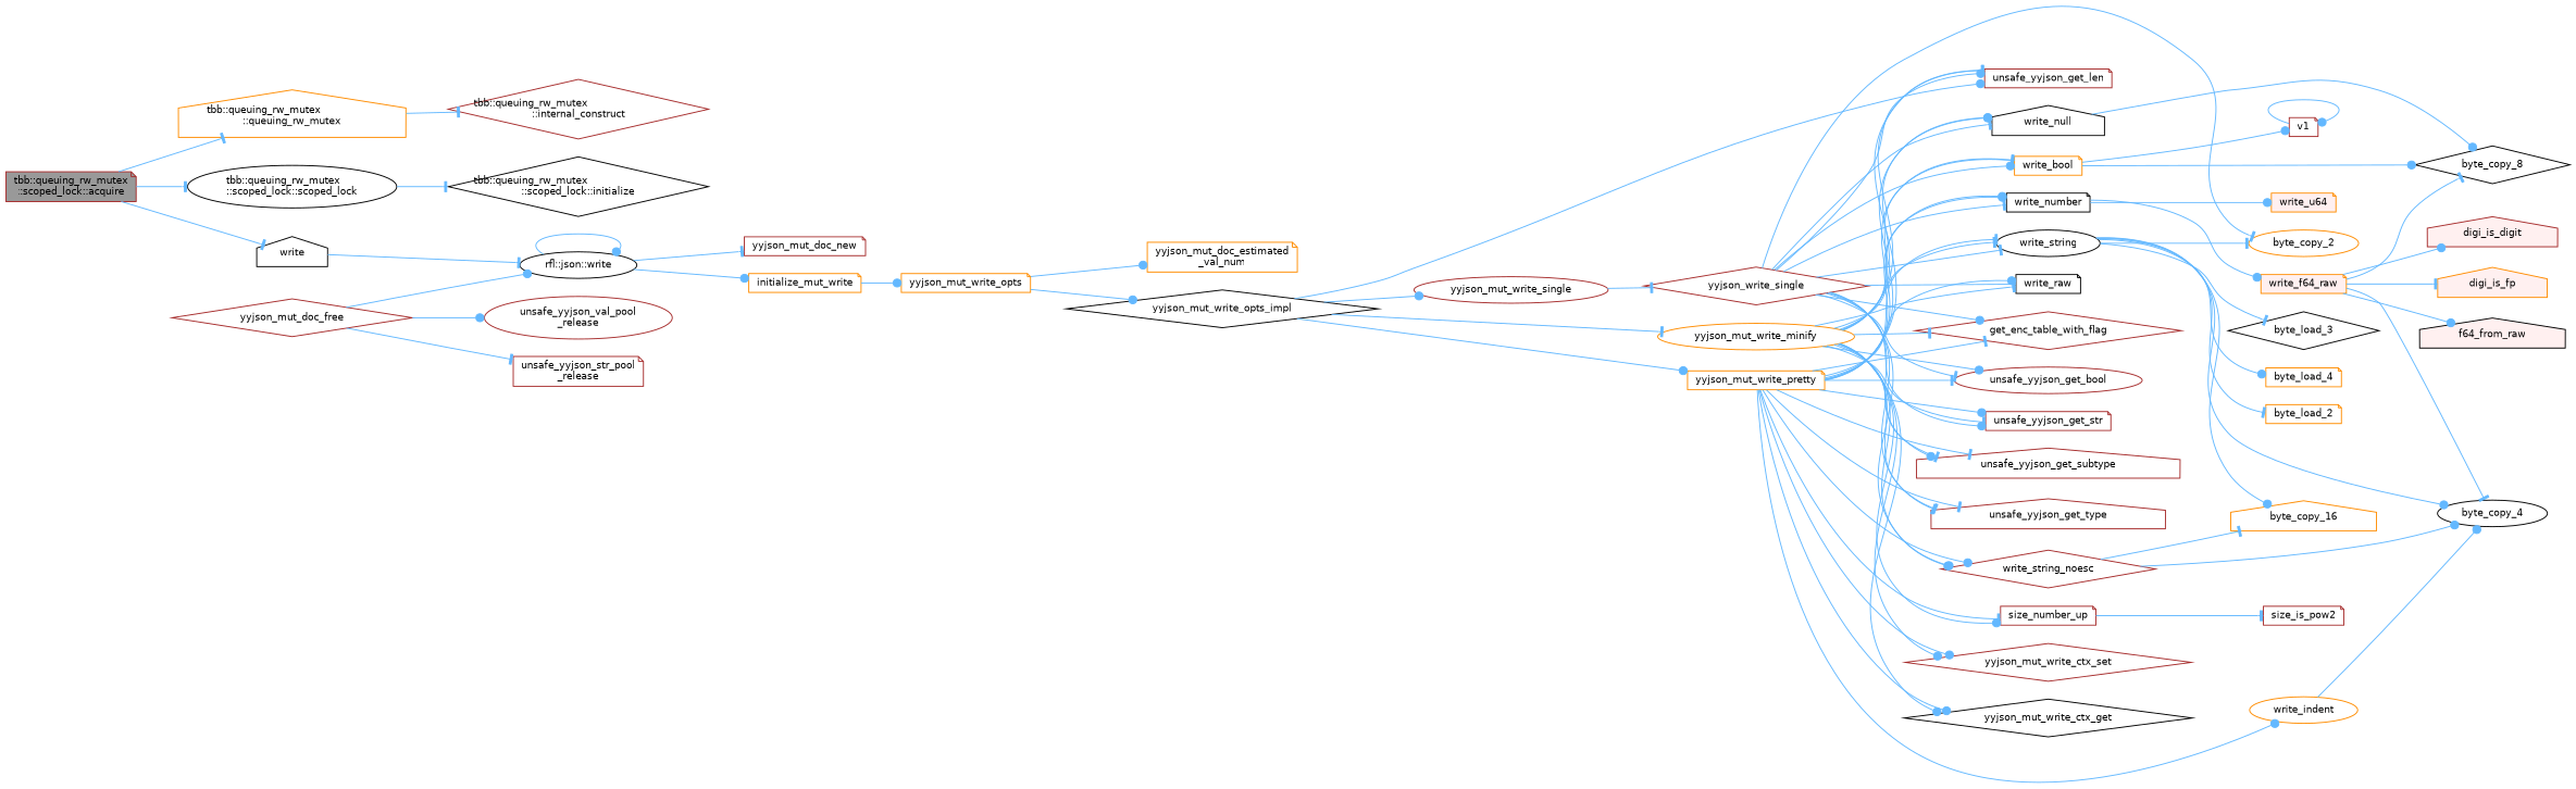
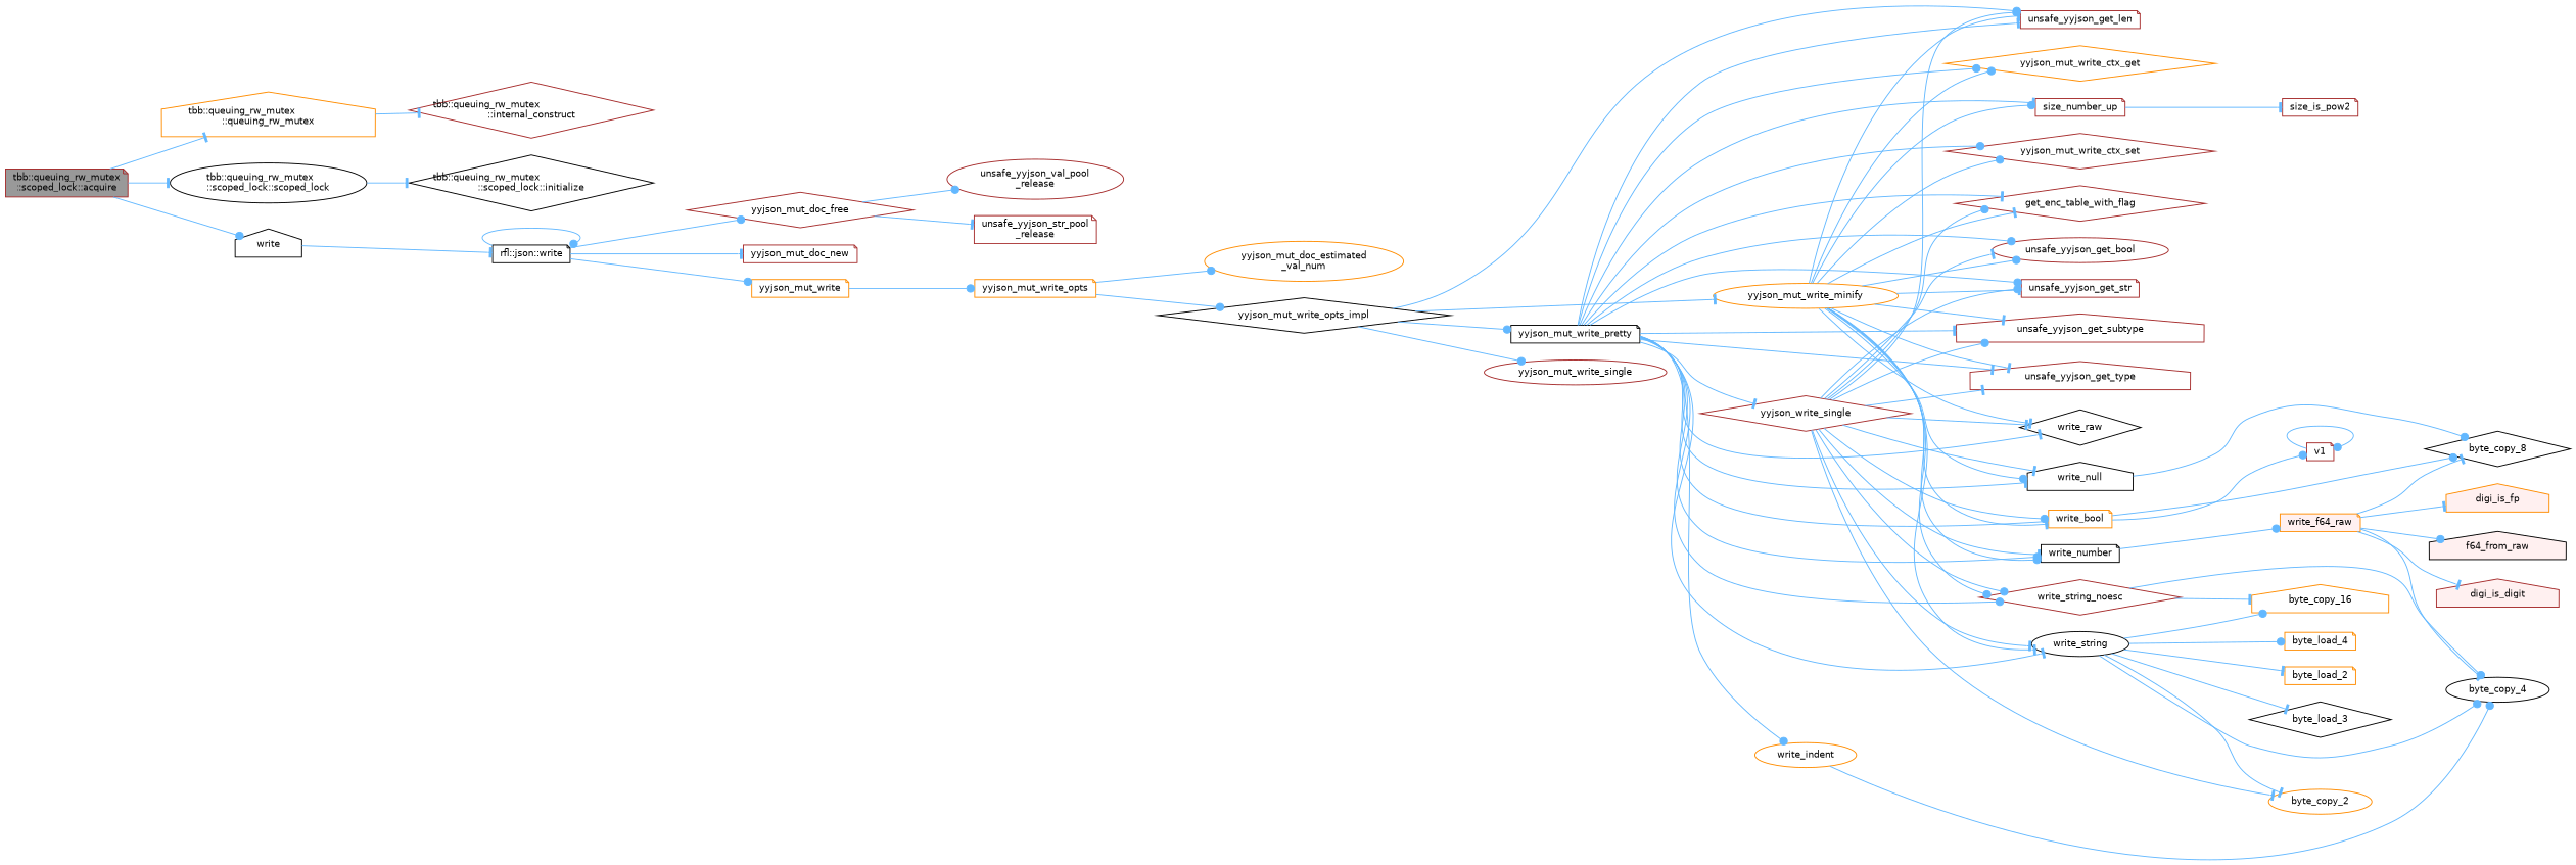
  digraph {
    rankdir=LR
    node [color=brown fillcolor=white fontname=Helvetica fontsize=10 shape=note style=filled]
    edge [arrowhead=dot color=steelblue1 fontname=Helvetica fontsize=10 labelfontname=Helvetica labelfontsize=10 style=solid]
    n1 [fillcolor=grey60 fontcolor=black height=0.2 label="tbb::queuing_rw_mutex\l::scoped_lock::acquire" width=0.4]
    n2 [color=darkorange height=0.2 label="tbb::queuing_rw_mutex\l::queuing_rw_mutex" shape=house width=0.4]
    n3 [color=black height=0.2 label="tbb::queuing_rw_mutex\l::scoped_lock::scoped_lock" shape=ellipse width=0.4]
    n4 [color=black height=0.2 label=write shape=house width=0.4]
    n5 [height=0.2 label="tbb::queuing_rw_mutex\l::internal_construct" shape=diamond width=0.4]
    n6 [color=black height=0.2 label="tbb::queuing_rw_mutex\l::scoped_lock::initialize" shape=diamond width=0.4]
-   n7 [color=black height=0.2 label="rfl::json::write" shape=ellipse width=0.4]
+   n7 [color=black height=0.2 label="rfl::json::write" width=0.4]
    n8 [height=0.2 label=yyjson_mut_doc_free shape=diamond width=0.4]
    n9 [height=0.2 label=yyjson_mut_doc_new width=0.4]
-   n10 [color=darkorange height=0.2 label=initialize_mut_write width=0.4]
+   n10 [color=darkorange height=0.2 label=yyjson_mut_write width=0.4]
    n11 [height=0.2 label="unsafe_yyjson_str_pool\l_release" width=0.4]
    n12 [height=0.2 label="unsafe_yyjson_val_pool\l_release" shape=ellipse width=0.4]
    n13 [color=darkorange height=0.2 label=yyjson_mut_write_opts width=0.4]
-   n14 [color=darkorange height=0.2 label="yyjson_mut_doc_estimated\l_val_num" width=0.4]
+   n14 [color=darkorange height=0.2 label="yyjson_mut_doc_estimated\l_val_num" shape=ellipse width=0.4]
    n15 [color=black height=0.2 label=yyjson_mut_write_opts_impl shape=diamond width=0.4]
    n16 [height=0.2 label=unsafe_yyjson_get_len width=0.4]
    n17 [color=darkorange height=0.2 label=yyjson_mut_write_minify shape=ellipse width=0.4]
-   n18 [color=darkorange height=0.2 label=yyjson_mut_write_pretty width=0.4]
+   n18 [color=black height=0.2 label=yyjson_mut_write_pretty width=0.4]
    n19 [height=0.2 label=yyjson_mut_write_single shape=ellipse width=0.4]
    n20 [height=0.2 label=get_enc_table_with_flag shape=diamond width=0.4]
    n21 [height=0.2 label=size_number_up width=0.4]
    n22 [height=0.2 label=unsafe_yyjson_get_bool shape=ellipse width=0.4]
    n23 [height=0.2 label=unsafe_yyjson_get_str width=0.4]
    n24 [height=0.2 label=unsafe_yyjson_get_subtype shape=house width=0.4]
    n25 [height=0.2 label=unsafe_yyjson_get_type shape=house width=0.4]
    n26 [color=darkorange height=0.2 label=write_bool width=0.4]
    n27 [color=black height=0.2 label=write_null shape=house width=0.4]
    n28 [color=black height=0.2 label=write_number width=0.4]
-   n29 [color=black height=0.2 label=write_raw width=0.4]
+   n29 [color=black height=0.2 label=write_raw shape=diamond width=0.4]
    n30 [color=black height=0.2 label=write_string shape=ellipse width=0.4]
    n31 [height=0.2 label=write_string_noesc shape=diamond width=0.4]
-   n32 [color=black height=0.2 label=yyjson_mut_write_ctx_get shape=diamond width=0.4]
+   n32 [color=darkorange height=0.2 label=yyjson_mut_write_ctx_get shape=diamond width=0.4]
    n33 [height=0.2 label=yyjson_mut_write_ctx_set shape=diamond width=0.4]
    n34 [color=darkorange height=0.2 label=write_indent shape=ellipse width=0.4]
    n35 [height=0.2 label=yyjson_write_single shape=diamond width=0.4]
    n36 [height=0.2 label=size_is_pow2 width=0.4]
    n37 [color=black height=0.2 label=byte_copy_8 shape=diamond width=0.4]
    n38 [height=0.2 label=v1 width=0.4]
    n39 [color=darkorange fillcolor="#FFF0F0" height=0.2 label=write_f64_raw width=0.4]
-   n40 [color=darkorange fillcolor="#FFF0F0" height=0.2 label=write_u64 width=0.4]
    n41 [color=black height=0.2 label=byte_copy_4 shape=ellipse width=0.4]
    n42 [color=darkorange height=0.2 label=byte_copy_16 shape=house width=0.4]
    n43 [color=darkorange height=0.2 label=byte_copy_2 shape=ellipse width=0.4]
    n44 [color=darkorange height=0.2 label=byte_load_2 width=0.4]
    n45 [color=black height=0.2 label=byte_load_3 shape=diamond width=0.4]
    n46 [color=darkorange height=0.2 label=byte_load_4 width=0.4]
    n47 [fillcolor="#FFF0F0" height=0.2 label=digi_is_digit shape=house width=0.4]
    n48 [color=darkorange fillcolor="#FFF0F0" height=0.2 label=digi_is_fp shape=house width=0.4]
    n49 [color=black fillcolor="#FFF0F0" height=0.2 label=f64_from_raw shape=house width=0.4]
    n1 -> n2 [arrowhead=tee]
    n1 -> n3 [arrowhead=tee]
-   n1 -> n4 [arrowhead=tee]
+   n1 -> n4
    n2 -> n5 [arrowhead=tee]
    n3 -> n6 [arrowhead=tee]
    n4 -> n7 [arrowhead=tee]
    n7 -> n7
-   n8 -> n7
+   n7 -> n8
    n7 -> n9 [arrowhead=tee]
    n7 -> n10
    n8 -> n11 [arrowhead=tee]
    n8 -> n12
    n10 -> n13
    n13 -> n14
    n13 -> n15
    n15 -> n16
    n15 -> n17 [arrowhead=tee]
    n15 -> n18
    n15 -> n19
    n17 -> n16 [arrowhead=tee]
    n17 -> n20 [arrowhead=tee]
    n17 -> n21
    n17 -> n22
    n17 -> n23 [arrowhead=tee]
    n17 -> n24 [arrowhead=tee]
    n17 -> n25 [arrowhead=tee]
    n17 -> n26 [arrowhead=tee]
    n17 -> n27
    n17 -> n28
    n17 -> n29 [arrowhead=tee]
    n17 -> n30 [arrowhead=tee]
    n17 -> n31
    n17 -> n32
    n17 -> n33
    n18 -> n16 [arrowhead=tee]
    n18 -> n20 [arrowhead=tee]
    n18 -> n21 [arrowhead=tee]
-   n18 -> n22 [arrowhead=tee]
+   n18 -> n22
    n18 -> n23
    n18 -> n24 [arrowhead=tee]
    n18 -> n25 [arrowhead=tee]
    n18 -> n26 [arrowhead=tee]
-   n18 -> n27
+   n18 -> n27 [arrowhead=tee]
    n18 -> n28
-   n18 -> n29
+   n18 -> n29 [arrowhead=tee]
    n18 -> n30 [arrowhead=tee]
    n18 -> n31
    n18 -> n32
    n18 -> n33
    n18 -> n34
-   n19 -> n35 [arrowhead=tee]
+   n18 -> n35 [arrowhead=tee]
    n21 -> n36 [arrowhead=tee]
    n26 -> n37
    n26 -> n38
    n27 -> n37
    n28 -> n39
-   n28 -> n40
    n30 -> n41
    n30 -> n42
    n30 -> n43 [arrowhead=tee]
    n30 -> n44 [arrowhead=tee]
    n30 -> n45 [arrowhead=tee]
    n30 -> n46
    n31 -> n41
    n31 -> n42 [arrowhead=tee]
    n34 -> n41
    n35 -> n16
    n35 -> n20
    n35 -> n22 [arrowhead=tee]
    n35 -> n23
    n35 -> n24
    n35 -> n25 [arrowhead=tee]
    n35 -> n26
    n35 -> n27 [arrowhead=tee]
    n35 -> n28 [arrowhead=tee]
    n35 -> n29 [arrowhead=tee]
    n35 -> n30 [arrowhead=tee]
    n35 -> n31
    n35 -> n43 [arrowhead=tee]
    n38 -> n38
    n39 -> n37 [arrowhead=tee]
    n39 -> n41 [arrowhead=tee]
-   n39 -> n47
+   n39 -> n47 [arrowhead=tee]
    n39 -> n48 [arrowhead=tee]
    n39 -> n49
  }
